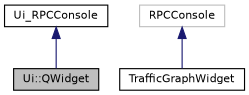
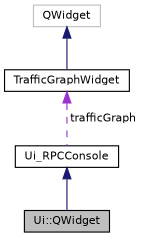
  digraph {
    node [color=black fillcolor=white fontname=Helvetica fontsize=10 shape=record style=filled]
    edge [color=midnightblue dir=back fontname=Helvetica fontsize=10 labelfontname=Helvetica labelfontsize=10 style=solid]
    n1 [fillcolor=grey75 fontcolor=black height=0.2 label="Ui::QWidget" width=0.4]
    n2 [height=0.2 label=Ui_RPCConsole width=0.4]
    n3 [height=0.2 label=TrafficGraphWidget width=0.4]
-   n4 [color=grey75 height=0.2 label=RPCConsole width=0.4]
+   n4 [color=grey75 height=0.2 label=QWidget width=0.4]
    n2 -> n1
+   n3 -> n2 [color=darkorchid3 label=" trafficGraph" style=dashed]
    n4 -> n3
  }
